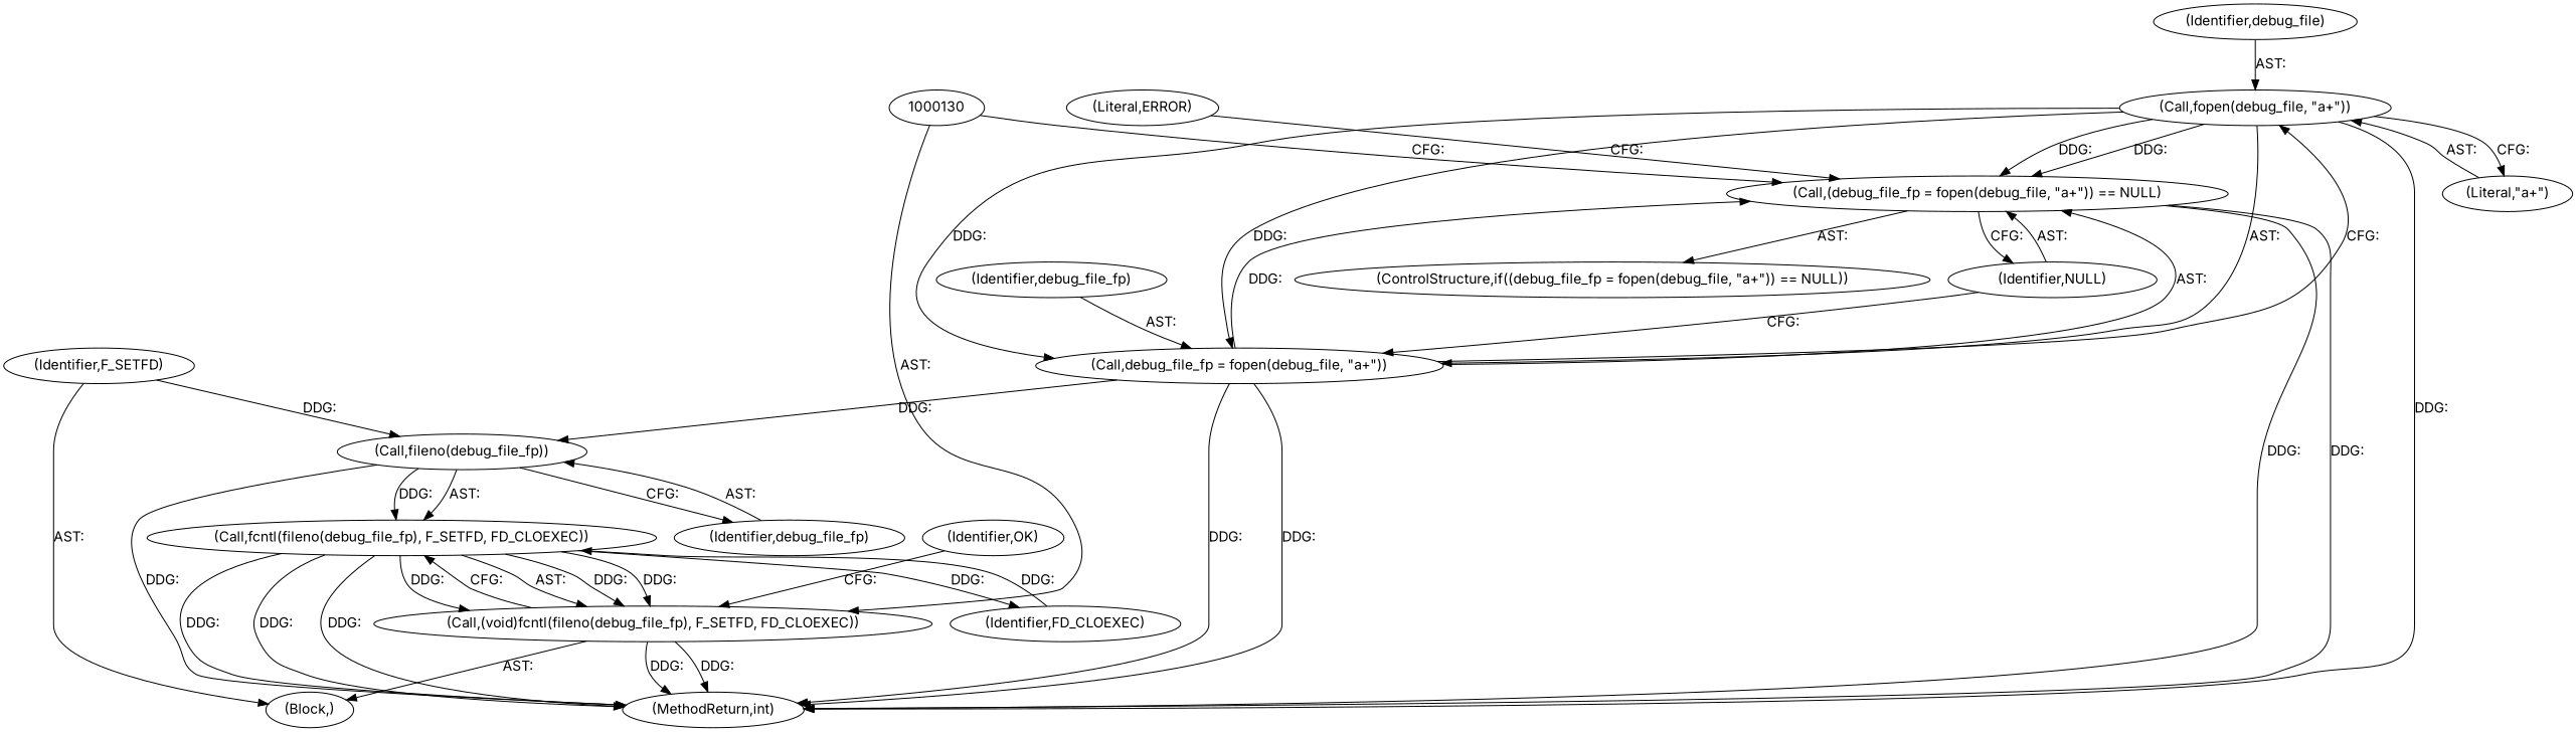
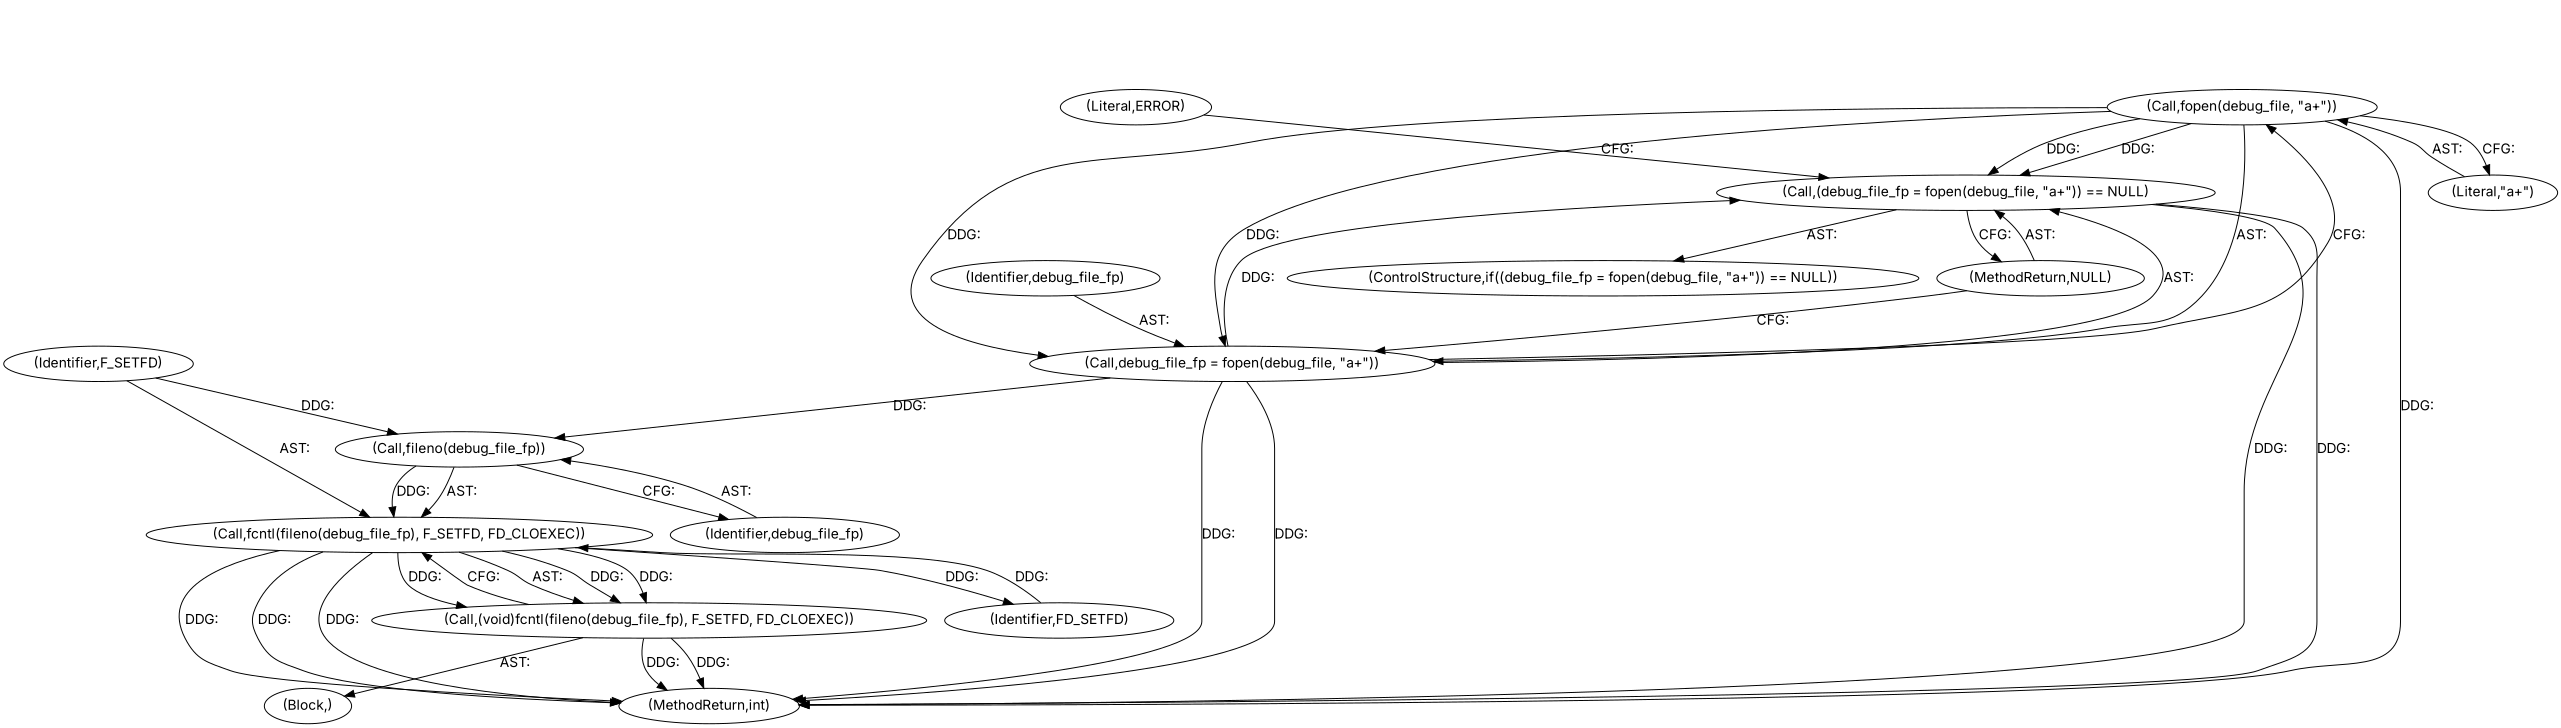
  digraph {
    fontname=Inter
    node [fontname=Inter]
    edge [fontname=Inter]
    n1 [label="(Call,fopen(debug_file, \"a+\"))"]
    n2 [label="(Call,(debug_file_fp = fopen(debug_file, \"a+\")) == NULL)"]
    n3 [label="(Call,debug_file_fp = fopen(debug_file, \"a+\"))"]
    n4 [label="(Literal,\"a+\")"]
    n5 [label="(MethodReturn,int)"]
    n6 [label="(ControlStructure,if((debug_file_fp = fopen(debug_file, \"a+\")) == NULL))"]
-   n7 [label="(Identifier,NULL)"]
+   n7 [label="(MethodReturn,NULL)"]
    n8 [label="(Call,fileno(debug_file_fp))"]
    n9 [label="(Call,fcntl(fileno(debug_file_fp), F_SETFD, FD_CLOEXEC))"]
    n10 [label="(Identifier,debug_file_fp)"]
    n11 [label="(Call,(void)fcntl(fileno(debug_file_fp), F_SETFD, FD_CLOEXEC))"]
-   n12 [label="(Identifier,FD_CLOEXEC)"]
+   n12 [label="(Identifier,FD_SETFD)"]
    n13 [label="(Block,)"]
-   n14 [label="(Identifier,OK)"]
    n15 [label="(Identifier,F_SETFD)"]
    n16 [label="(Literal,ERROR)"]
    n17 [label="(Identifier,debug_file_fp)"]
-   n18 [label="(Identifier,debug_file)"]
-   1000130
    n1 -> n2 [label="DDG: "]
    n1 -> n2 [label="DDG: "]
    n1 -> n3 [label="AST: "]
    n1 -> n3 [label="DDG: "]
    n1 -> n3 [label="DDG: "]
    n1 -> n4 [label="CFG: "]
    n1 -> n5 [label="DDG: "]
    n2 -> n5 [label="DDG: "]
    n2 -> n5 [label="DDG: "]
    n2 -> n6 [label="AST: "]
    n2 -> n7 [label="CFG: "]
    n3 -> n1 [label="CFG: "]
    n3 -> n2 [label="AST: "]
    n3 -> n2 [label="DDG: "]
    n3 -> n5 [label="DDG: "]
    n3 -> n5 [label="DDG: "]
    n3 -> n8 [label="DDG: "]
    n4 -> n1 [label="AST: "]
    n7 -> n2 [label="AST: "]
    n7 -> n3 [label="CFG: "]
-   n8 -> n5 [label="DDG: "]
    n8 -> n9 [label="AST: "]
    n8 -> n9 [label="DDG: "]
    n8 -> n10 [label="CFG: "]
    n9 -> n5 [label="DDG: "]
    n9 -> n5 [label="DDG: "]
    n9 -> n5 [label="DDG: "]
    n9 -> n11 [label="AST: "]
    n9 -> n11 [label="DDG: "]
    n9 -> n11 [label="DDG: "]
    n9 -> n11 [label="DDG: "]
    n9 -> n12 [label="DDG: "]
    n10 -> n8 [label="AST: "]
    n11 -> n5 [label="DDG: "]
    n11 -> n5 [label="DDG: "]
    n11 -> n9 [label="CFG: "]
    n11 -> n13 [label="AST: "]
    n12 -> n9 [label="DDG: "]
-   n14 -> n11 [label="CFG: "]
    n15 -> n8 [label="DDG: "]
-   n15 -> n13 [label="AST: "]
+   n15 -> n9 [label="AST: "]
    n16 -> n2 [label="CFG: "]
    n17 -> n3 [label="AST: "]
-   n18 -> n1 [label="AST: "]
-   1000130 -> n2 [label="CFG: "]
-   1000130 -> n11 [label="AST: "]
  }
